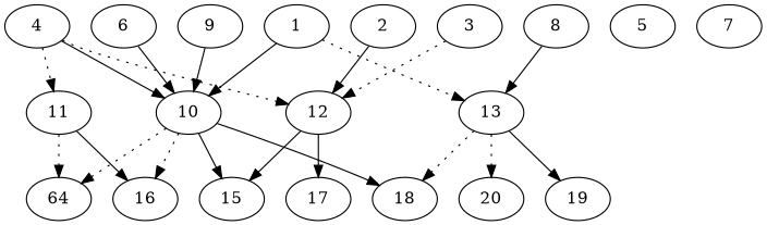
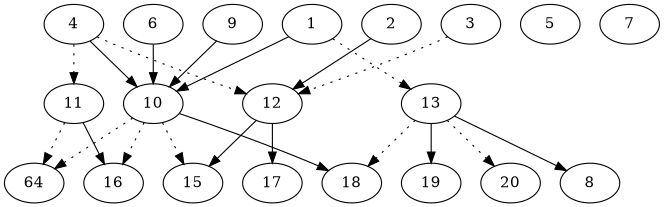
  digraph {
    node [alpha=0.07]
    edge [style=solid]
    1 [alpha=0.01 expect_size=20403200]
    10 [expect_size=34330624]
    13 [alpha=0.02 expect_size=8499200]
    n4 [alpha=0.12 expect_size=10398720 label=64]
    15 [alpha=0.04 expect_size=47168512]
    16 [alpha=0.02 expect_size=37431296]
    18 [alpha=0.03 expect_size=15931392]
    19 [alpha=0.10 expect_size=32847872]
    20 [alpha=0.11 expect_size=43569152]
    2 [alpha=0.13 expect_size=22574080]
    12 [alpha=0.17 expect_size=25708544]
    17 [expect_size=15157248]
    3 [alpha=0.01 expect_size=38861824]
    4 [alpha=0.16 expect_size=28423168]
    11 [alpha=0.16 expect_size=23896064]
    5 [alpha=0.16 expect_size=9368576]
    6 [alpha=0.11 expect_size=9999360]
    7 [alpha=0.00 expect_size=10215424]
    8 [expect_size=46146560]
    9 [alpha=0.05 expect_size=39809024]
    1 -> 10
    1 -> 13 [style=dotted]
    10 -> n4 [style=dotted]
-   10 -> 15
+   10 -> 15 [style=dotted]
    10 -> 16 [style=dotted]
    10 -> 18
    13 -> 18 [style=dotted]
    13 -> 19
    13 -> 20 [style=dotted]
    2 -> 12
    12 -> 15
    12 -> 17
    3 -> 12 [style=dotted]
    4 -> 10
    4 -> 12 [style=dotted]
    4 -> 11 [style=dotted]
    11 -> n4 [style=dotted]
    11 -> 16
    6 -> 10
-   8 -> 13
+   13 -> 8
    9 -> 10
  }
